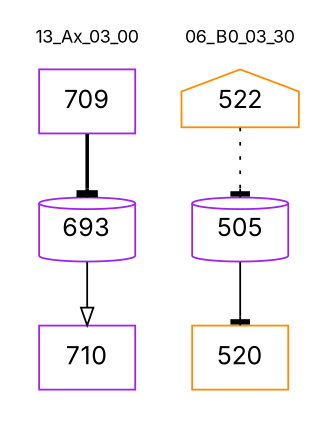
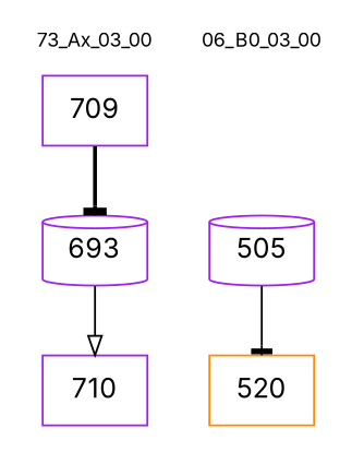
  digraph {
    fontname=Inter
    node [color=purple fontname=Inter shape=box]
    edge [arrowhead=tee color=black fontname=Inter style=solid]
    n1 [label=709]
    n2 [label=693 shape=cylinder]
    n3 [label=710]
-   n4 [color=darkorange label=522 shape=house]
    n5 [label=505 shape=cylinder]
    n6 [color=darkorange label=520]
    subgraph cluster_1 {
      color=white
      fontsize=10
-     label="13_Ax_03_00"
+     label="73_Ax_03_00"
      n1
      n2
      n3
    }
    subgraph cluster_2 {
      color=white
      fontsize=10
-     label="06_B0_03_30"
-     n4
+     label="06_B0_03_00"
      n5
      n6
    }
    n1 -> n2 [style=bold]
    n2 -> n3 [arrowhead=onormal]
-   n4 -> n5 [style=dotted]
    n5 -> n6
  }
